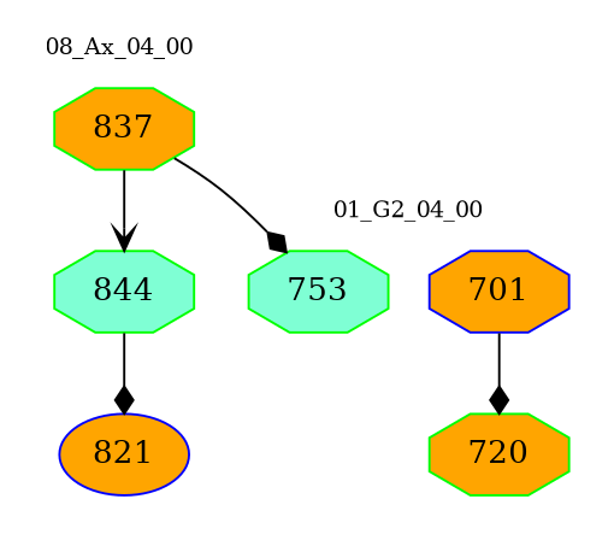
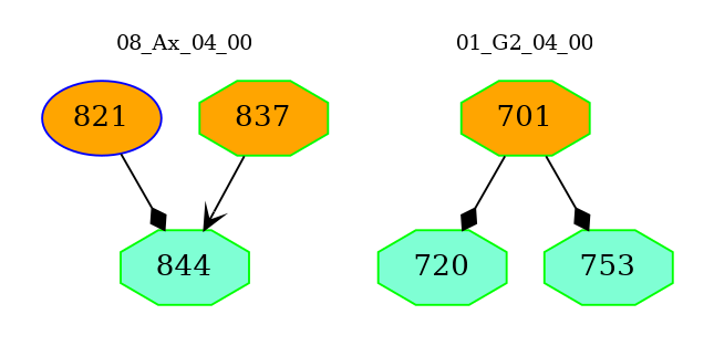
  digraph {
    node [color=green fillcolor=orange shape=octagon style=filled]
    edge [arrowhead=diamond color=black]
    n1 [label=837]
    n2 [color=blue label=821 shape=ellipse]
    n3 [fillcolor=aquamarine label=844]
-   n4 [label=720]
-   n5 [color=blue label=701]
+   n4 [fillcolor=aquamarine label=720]
+   n5 [label=701]
    n6 [fillcolor=aquamarine label=753]
    subgraph cluster_1 {
      color=white
      fontsize=10
      label="08_Ax_04_00"
      n1
      n2
      n3
    }
    subgraph cluster_2 {
      color=white
      fontsize=10
      label="01_G2_04_00"
      n4
      n5
      n6
    }
    n1 -> n3 [arrowhead=vee]
-   n3 -> n2
+   n2 -> n3
    n5 -> n4
-   n1 -> n6
+   n5 -> n6
  }
